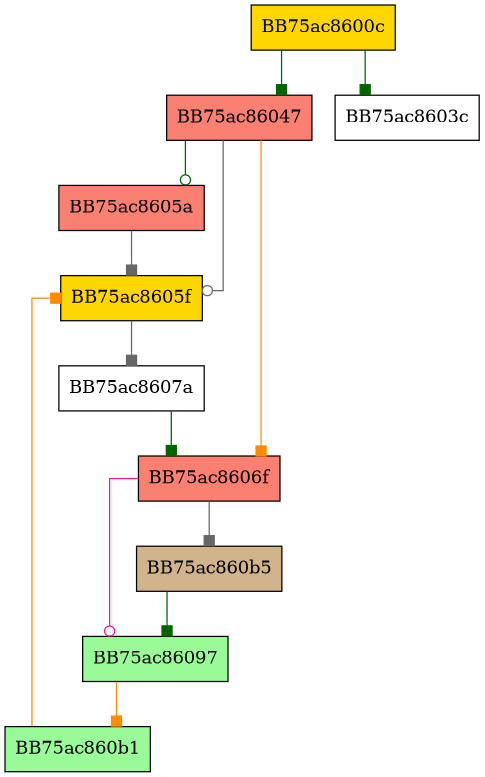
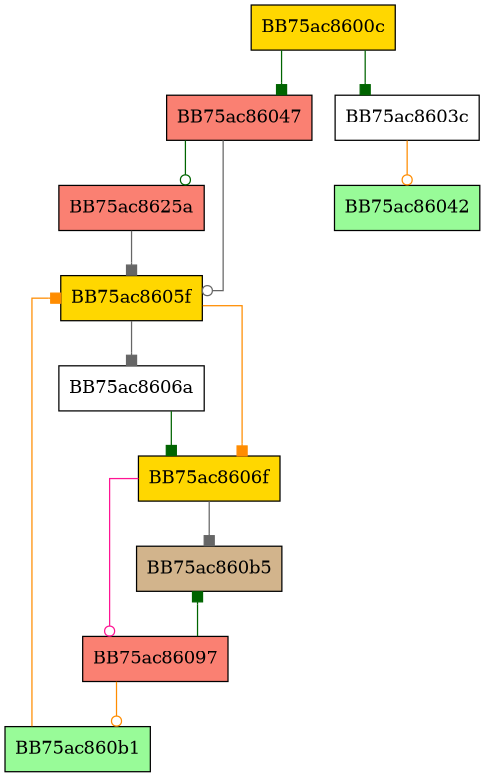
  digraph {
    splines=ortho
    node [fillcolor=gold shape=box style=filled]
    edge [arrowhead=box color=darkgreen]
    BB75ac8600c
    BB75ac86047 [fillcolor=salmon]
    BB75ac8603c [fillcolor=white]
    BB75ac8605f
-   BB75ac8605a [fillcolor=salmon]
-   BB75ac8606f [fillcolor=salmon]
-   BB75ac8606a [fillcolor=white label=BB75ac8607a]
+   BB75ac8605a [fillcolor=salmon label=BB75ac8625a]
+   BB75ac86042 [fillcolor=palegreen]
+   BB75ac8606f
+   BB75ac8606a [fillcolor=white]
    BB75ac860b5 [fillcolor=tan]
-   BB75ac86097 [fillcolor=palegreen]
+   BB75ac86097 [fillcolor=salmon]
    BB75ac860b1 [fillcolor=palegreen]
    BB75ac8600c -> BB75ac86047
    BB75ac8600c -> BB75ac8603c
    BB75ac86047 -> BB75ac8605f [arrowhead=odot color=gray40]
    BB75ac86047 -> BB75ac8605a [arrowhead=odot]
-   BB75ac86047 -> BB75ac8606f [color=darkorange]
+   BB75ac8603c -> BB75ac86042 [arrowhead=odot color=darkorange]
+   BB75ac8605f -> BB75ac8606f [color=darkorange]
    BB75ac8605f -> BB75ac8606a [color=gray40]
    BB75ac8605a -> BB75ac8605f [color=gray40]
    BB75ac8606f -> BB75ac860b5 [color=gray40]
    BB75ac8606f -> BB75ac86097 [arrowhead=odot color=deeppink]
    BB75ac8606a -> BB75ac8606f
-   BB75ac860b5 -> BB75ac86097
-   BB75ac86097 -> BB75ac860b1 [color=darkorange]
+   BB75ac86097 -> BB75ac860b5
+   BB75ac86097 -> BB75ac860b1 [arrowhead=odot color=darkorange]
    BB75ac860b1 -> BB75ac8605f [color=darkorange]
  }
